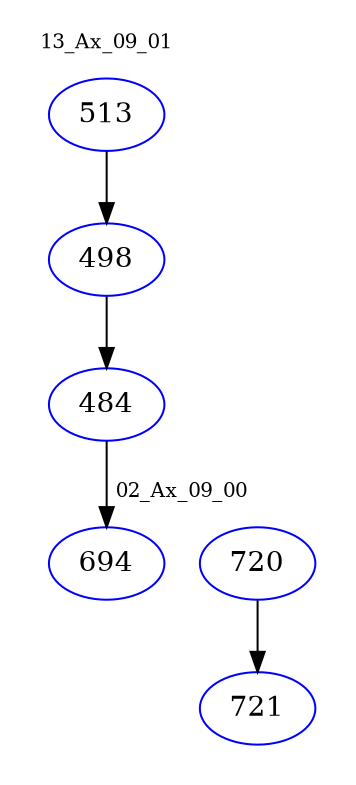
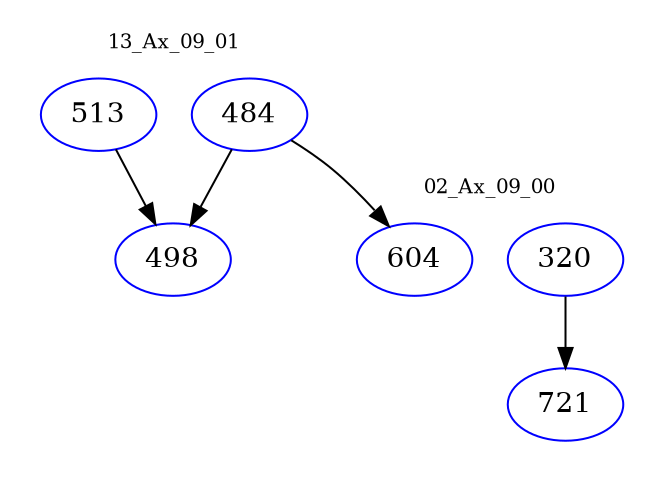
  digraph {
    node [color=blue]
    edge [color=black]
-   n1 [label=720]
-   n2 [label=694]
+   n1 [label=320]
+   n2 [label=604]
    n3 [label=721]
    n4 [label=498]
    n5 [label=484]
    n6 [label=513]
    subgraph cluster_1 {
      color=white
      fontsize=10
      label="02_Ax_09_00"
      n1
      n2
      n3
    }
    subgraph cluster_2 {
      color=white
      fontsize=10
      label="13_Ax_09_01"
      n4
      n5
      n6
    }
    n1 -> n3
-   n4 -> n5
+   n5 -> n4
    n5 -> n2
    n6 -> n4
  }
